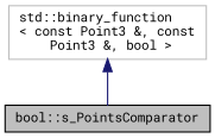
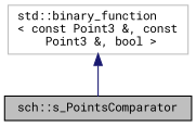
  digraph {
    fontname="Roboto Mono"
    node [fontname="Roboto Mono" fontsize=10 shape=record style=filled]
-   n1 [color=black fillcolor=grey75 fontcolor=black height=0.2 label="bool::s_PointsComparator" width=0.4]
+   n1 [color=black fillcolor=grey75 fontcolor=black height=0.2 label="sch::s_PointsComparator" width=0.4]
    n2 [color=grey75 fillcolor=white height=0.2 label="std::binary_function\l\< const Point3 &, const\l Point3 &, bool \>" width=0.4]
    n2 -> n1 [color=midnightblue dir=back fontname="Roboto Mono" fontsize=10 labelfontname=Helvetica labelfontsize=10 style=solid]
  }
